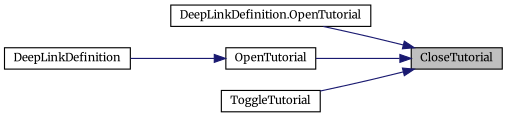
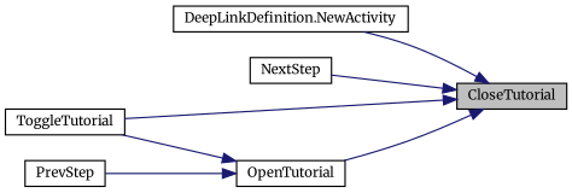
  digraph {
    fontname=Merriweather
    rankdir=RL
    node [color=black fillcolor=white fontname=Merriweather fontsize=10 shape=record style=filled]
    edge [color=midnightblue dir=back fontname=Merriweather fontsize=10 labelfontname=Helvetica labelfontsize=10 style=solid]
    n1 [fillcolor=grey75 fontcolor=black height=0.2 label=CloseTutorial width=0.4]
-   n2 [height=0.2 label="DeepLinkDefinition.OpenTutorial" width=0.4]
+   n2 [height=0.2 label="DeepLinkDefinition.NewActivity" width=0.4]
+   n3 [height=0.2 label=NextStep width=0.4]
    n4 [height=0.2 label=OpenTutorial width=0.4]
    n5 [height=0.2 label=ToggleTutorial width=0.4]
-   n6 [height=0.2 label=DeepLinkDefinition width=0.4]
+   n6 [height=0.2 label=PrevStep width=0.4]
    n1 -> n2
+   n1 -> n3
    n1 -> n4
    n1 -> n5
+   n4 -> n5
    n4 -> n6
  }
